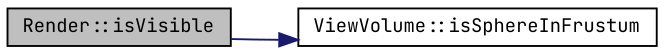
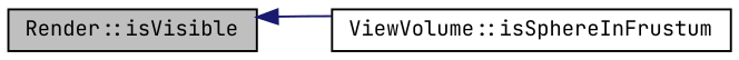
  digraph {
    rankdir=LR
    fontname="JetBrains Mono"
    node [color=black fontname="JetBrains Mono" fontsize=10 shape=record style=filled]
    n1 [fillcolor=grey75 fontcolor=black height=0.2 label="Render::isVisible" width=0.4]
    n2 [fillcolor=white height=0.2 label="ViewVolume::isSphereInFrustum" width=0.4]
-   n1 -> n2 [color=midnightblue fontname="JetBrains Mono" fontsize=10 labelfontname=Helvetica labelfontsize=10 style=solid]
+   n2 -> n1 [color=midnightblue fontname="JetBrains Mono" fontsize=10 labelfontname=Helvetica labelfontsize=10 style=solid]
  }
